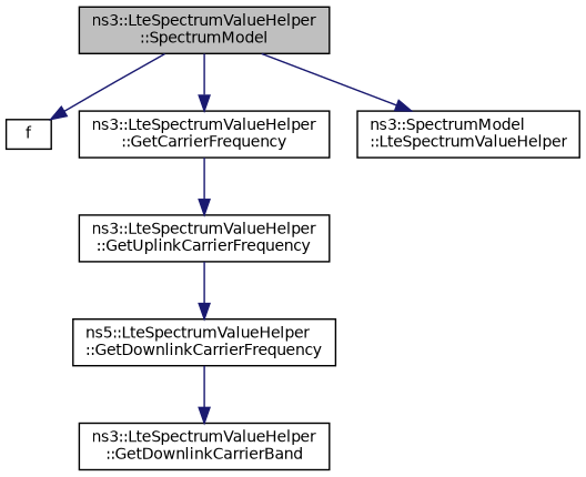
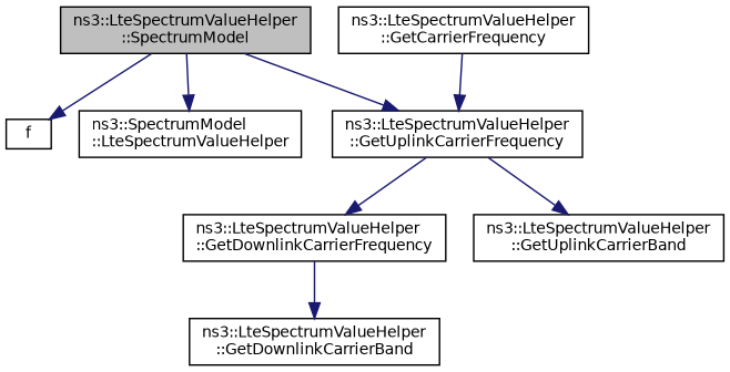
  digraph {
    rankdir=TB
    node [color=black fillcolor=white fontname=Helvetica fontsize=10 shape=record style=filled]
    edge [color=midnightblue fontname=Helvetica fontsize=10 labelfontname=Helvetica labelfontsize=10 style=solid]
    n1 [fillcolor=grey75 fontcolor=black height=0.2 label="ns3::LteSpectrumValueHelper\l::SpectrumModel" width=0.4]
    n2 [height=0.2 label=f width=0.4]
    n3 [height=0.2 label="ns3::LteSpectrumValueHelper\l::GetCarrierFrequency" width=0.4]
    n4 [height=0.2 label="ns3::SpectrumModel\l::LteSpectrumValueHelper" width=0.4]
    n5 [height=0.2 label="ns3::LteSpectrumValueHelper\l::GetUplinkCarrierFrequency" width=0.4]
-   n6 [height=0.2 label="ns5::LteSpectrumValueHelper\l::GetDownlinkCarrierFrequency" width=0.4]
+   n6 [height=0.2 label="ns3::LteSpectrumValueHelper\l::GetDownlinkCarrierFrequency" width=0.4]
    n7 [height=0.2 label="ns3::LteSpectrumValueHelper\l::GetDownlinkCarrierBand" width=0.4]
+   n8 [height=0.2 label="ns3::LteSpectrumValueHelper\l::GetUplinkCarrierBand" width=0.4]
    n1 -> n2
-   n1 -> n3
+   n1 -> n5
    n1 -> n4
    n3 -> n5
    n5 -> n6
+   n5 -> n8
    n6 -> n7
  }
